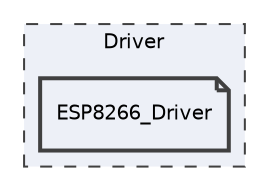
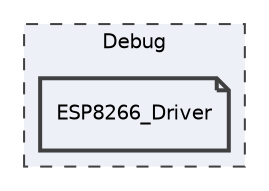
  digraph {
    compound=true
    rankdir=LR
    n1 [color=grey25 fillcolor="#edf0f7" fontname=Helvetica fontsize=10 label=ESP8266_Driver shape=note style="filled,bold,"]
    subgraph cluster_1 {
      bgcolor="#edf0f7"
      fontname=Helvetica
      fontsize=10
-     label=Driver
+     label=Debug
      pencolor=grey25
      style="filled,dashed,"
      n1
    }
  }
